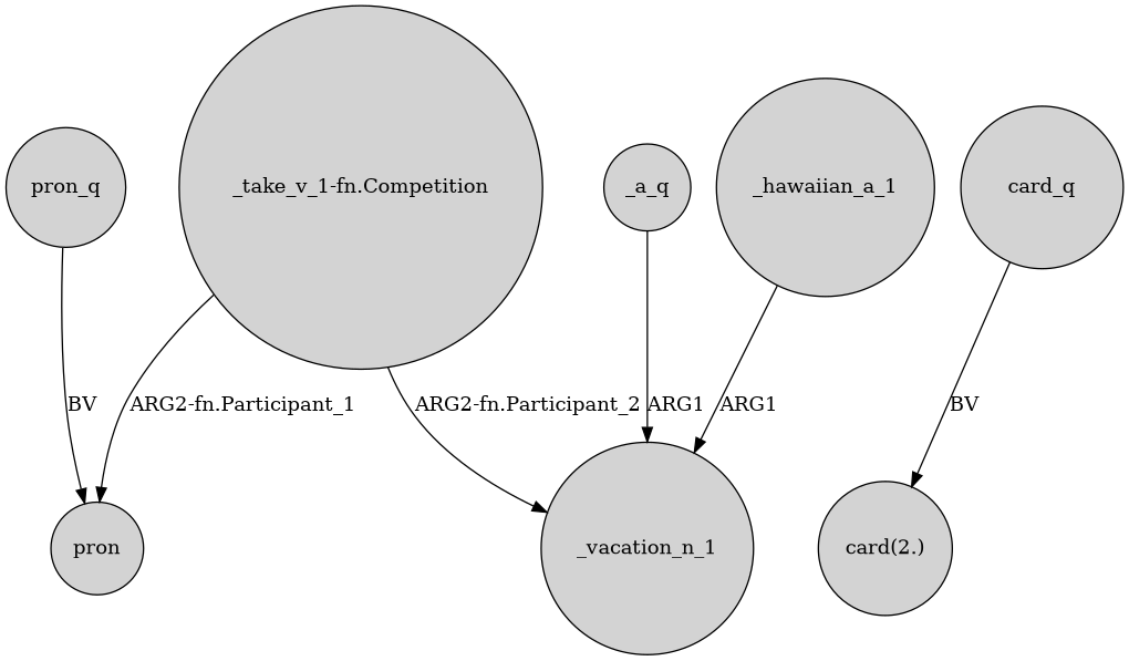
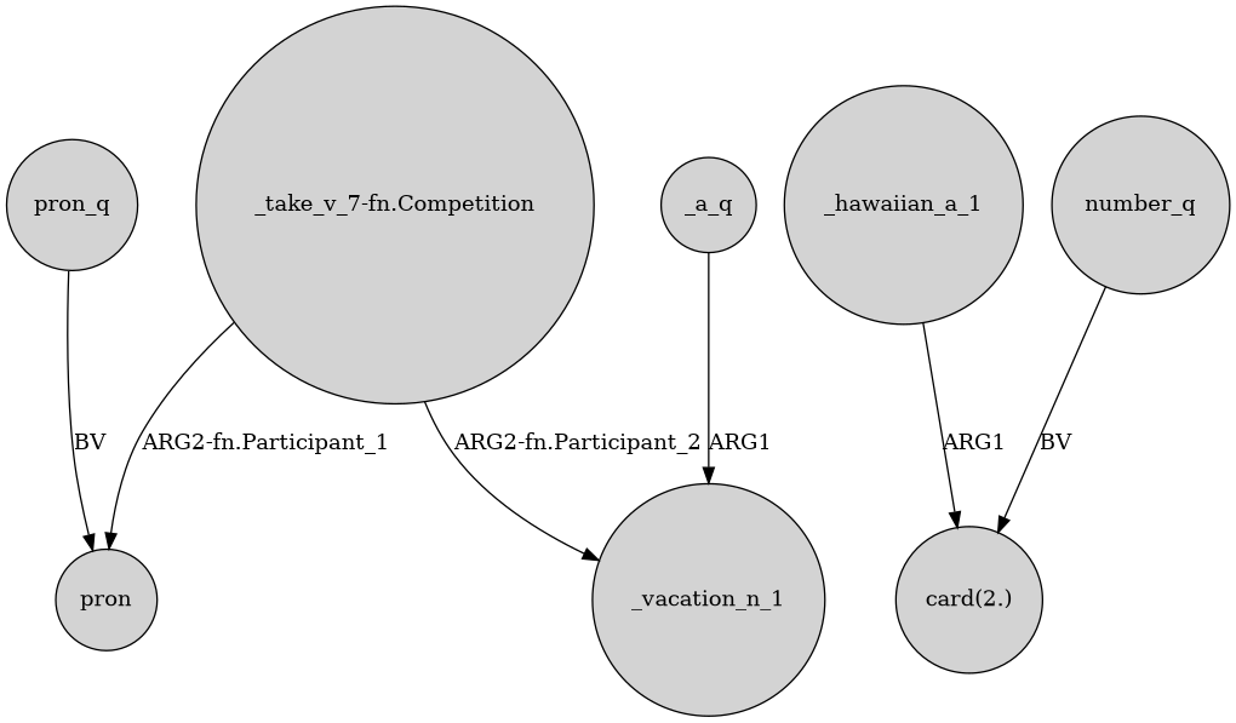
  digraph {
    node [shape=circle style=filled]
    n1 [label=pron_q]
    pron
-   "_take_v_1-fn.Competition"
+   "_take_v_1-fn.Competition" [label="_take_v_7-fn.Competition"]
    _vacation_n_1
    _a_q
-   number_q [label=card_q]
+   number_q
    "card(2.)"
    _hawaiian_a_1
    n1 -> pron [label=BV]
    "_take_v_1-fn.Competition" -> pron [label="ARG2-fn.Participant_1"]
    "_take_v_1-fn.Competition" -> _vacation_n_1 [label="ARG2-fn.Participant_2"]
    _a_q -> _vacation_n_1 [label=ARG1]
    number_q -> "card(2.)" [label=BV]
-   _hawaiian_a_1 -> _vacation_n_1 [label=ARG1]
+   _hawaiian_a_1 -> "card(2.)" [label=ARG1]
  }
